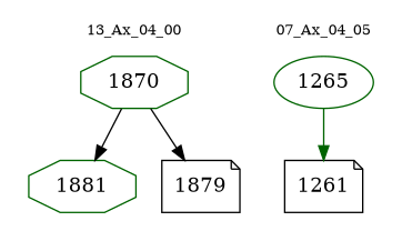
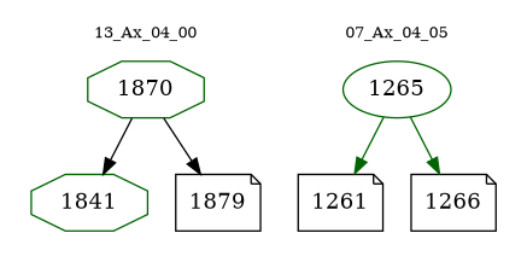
  digraph {
    node [color=darkgreen shape=note]
    edge [color=black]
    n1 [label=1870 shape=octagon]
-   n2 [label=1881 shape=octagon]
+   n2 [label=1841 shape=octagon]
    n3 [color=black label=1879]
    n4 [label=1265 shape=ellipse]
    n5 [color=black label=1261]
+   n6 [color=black label=1266]
    subgraph cluster_1 {
      color=white
      fontsize=10
      label="13_Ax_04_00"
      n1
      n2
      n3
    }
    subgraph cluster_2 {
      color=white
      fontsize=10
      label="07_Ax_04_05"
      n4
      n5
+     n6
    }
    n1 -> n2
    n1 -> n3
    n4 -> n5 [color=darkgreen]
+   n4 -> n6 [color=darkgreen]
  }
